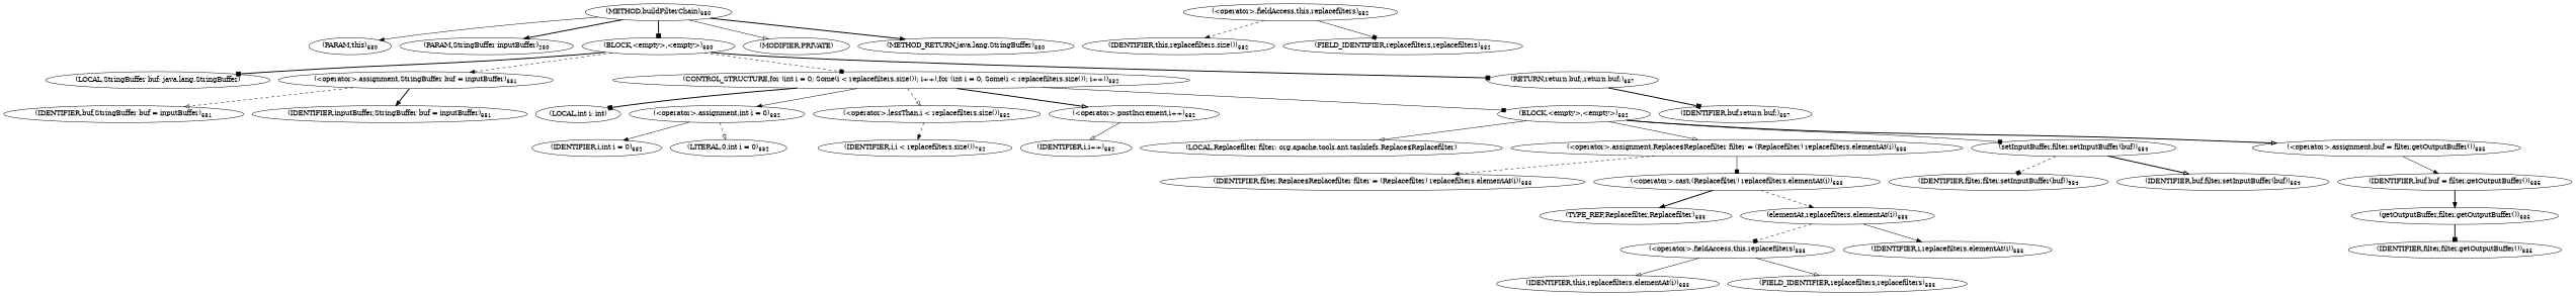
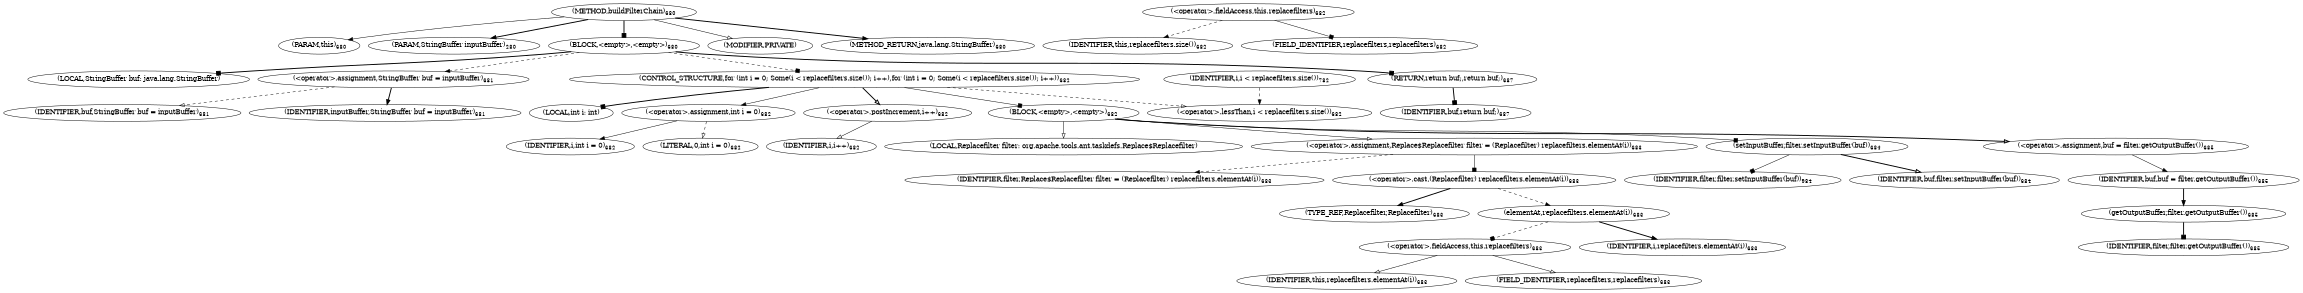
  digraph {
    edge [arrowhead=normal style=bold]
    n1 [label=<(METHOD,buildFilterChain)<SUB>680</SUB>>]
    n2 [label=<(PARAM,this)<SUB>680</SUB>>]
    n3 [label=<(PARAM,StringBuffer inputBuffer)<SUB>280</SUB>>]
    n4 [label=<(BLOCK,&lt;empty&gt;,&lt;empty&gt;)<SUB>680</SUB>>]
    n5 [label=<(MODIFIER,PRIVATE)>]
    n6 [label=<(METHOD_RETURN,java.lang.StringBuffer)<SUB>680</SUB>>]
    n7 [label=<(LOCAL,StringBuffer buf: java.lang.StringBuffer)>]
    n8 [label=<(&lt;operator&gt;.assignment,StringBuffer buf = inputBuffer)<SUB>681</SUB>>]
    n9 [label=<(CONTROL_STRUCTURE,for (int i = 0; Some(i &lt; replacefilters.size()); i++),for (int i = 0; Some(i &lt; replacefilters.size()); i++))<SUB>682</SUB>>]
    n10 [label=<(RETURN,return buf;,return buf;)<SUB>687</SUB>>]
    n11 [label=<(IDENTIFIER,buf,StringBuffer buf = inputBuffer)<SUB>681</SUB>>]
    n12 [label=<(IDENTIFIER,inputBuffer,StringBuffer buf = inputBuffer)<SUB>681</SUB>>]
    n13 [label=<(LOCAL,int i: int)>]
    n14 [label=<(&lt;operator&gt;.assignment,int i = 0)<SUB>682</SUB>>]
    n15 [label=<(&lt;operator&gt;.lessThan,i &lt; replacefilters.size())<SUB>682</SUB>>]
    n16 [label=<(&lt;operator&gt;.postIncrement,i++)<SUB>682</SUB>>]
    n17 [label=<(BLOCK,&lt;empty&gt;,&lt;empty&gt;)<SUB>682</SUB>>]
    n18 [label=<(IDENTIFIER,buf,return buf;)<SUB>687</SUB>>]
    n19 [label=<(IDENTIFIER,i,int i = 0)<SUB>682</SUB>>]
    n20 [label=<(LITERAL,0,int i = 0)<SUB>682</SUB>>]
    n21 [label=<(IDENTIFIER,i,i &lt; replacefilters.size())<SUB>782</SUB>>]
    n22 [label=<(IDENTIFIER,i,i++)<SUB>682</SUB>>]
    n23 [label=<(LOCAL,Replacefilter filter: org.apache.tools.ant.taskdefs.Replace$Replacefilter)>]
    n24 [label=<(&lt;operator&gt;.assignment,Replace$Replacefilter filter = (Replacefilter) replacefilters.elementAt(i))<SUB>683</SUB>>]
    n25 [label=<(setInputBuffer,filter.setInputBuffer(buf))<SUB>684</SUB>>]
    n26 [label=<(&lt;operator&gt;.assignment,buf = filter.getOutputBuffer())<SUB>685</SUB>>]
    n27 [label=<(&lt;operator&gt;.fieldAccess,this.replacefilters)<SUB>682</SUB>>]
    n28 [label=<(IDENTIFIER,this,replacefilters.size())<SUB>682</SUB>>]
    n29 [label=<(FIELD_IDENTIFIER,replacefilters,replacefilters)<SUB>682</SUB>>]
    n30 [label=<(IDENTIFIER,filter,Replace$Replacefilter filter = (Replacefilter) replacefilters.elementAt(i))<SUB>683</SUB>>]
    n31 [label=<(&lt;operator&gt;.cast,(Replacefilter) replacefilters.elementAt(i))<SUB>683</SUB>>]
    n32 [label=<(IDENTIFIER,filter,filter.setInputBuffer(buf))<SUB>984</SUB>>]
    n33 [label=<(IDENTIFIER,buf,filter.setInputBuffer(buf))<SUB>684</SUB>>]
    n34 [label=<(IDENTIFIER,buf,buf = filter.getOutputBuffer())<SUB>685</SUB>>]
    n35 [label=<(TYPE_REF,Replacefilter,Replacefilter)<SUB>683</SUB>>]
    n36 [label=<(elementAt,replacefilters.elementAt(i))<SUB>683</SUB>>]
    n37 [label=<(&lt;operator&gt;.fieldAccess,this.replacefilters)<SUB>683</SUB>>]
    n38 [label=<(IDENTIFIER,i,replacefilters.elementAt(i))<SUB>683</SUB>>]
    n39 [label=<(IDENTIFIER,this,replacefilters.elementAt(i))<SUB>683</SUB>>]
    n40 [label=<(FIELD_IDENTIFIER,replacefilters,replacefilters)<SUB>683</SUB>>]
    n41 [label=<(getOutputBuffer,filter.getOutputBuffer())<SUB>685</SUB>>]
    n42 [label=<(IDENTIFIER,filter,filter.getOutputBuffer())<SUB>685</SUB>>]
    n1 -> n2 [style=solid]
    n1 -> n3
    n1 -> n4 [arrowhead=box]
    n1 -> n5 [arrowhead=onormal style=solid]
    n1 -> n6
    n4 -> n7 [arrowhead=box]
    n4 -> n8 [style=dashed]
    n4 -> n9 [arrowhead=box style=dashed]
    n4 -> n10 [arrowhead=box]
    n8 -> n11 [arrowhead=onormal style=dashed]
    n8 -> n12
    n9 -> n13 [arrowhead=box]
    n9 -> n14 [style=solid]
    n9 -> n15 [arrowhead=onormal style=dashed]
    n9 -> n16 [arrowhead=onormal]
    n9 -> n17 [arrowhead=box style=solid]
    n10 -> n18 [arrowhead=box]
    n14 -> n19 [style=solid]
    n14 -> n20 [arrowhead=onormal style=dashed]
-   n15 -> n21 [style=dashed]
+   n21 -> n15 [style=dashed]
    n16 -> n22 [arrowhead=onormal style=solid]
    n17 -> n23 [arrowhead=onormal style=solid]
    n17 -> n24 [arrowhead=onormal style=solid]
    n17 -> n25 [arrowhead=box style=solid]
    n17 -> n26 [arrowhead=onormal]
    n24 -> n30 [style=dashed]
    n24 -> n31 [arrowhead=box style=solid]
-   n25 -> n32 [arrowhead=box style=dashed]
+   n25 -> n32 [arrowhead=box style=solid]
    n25 -> n33 [arrowhead=onormal]
    n26 -> n34 [style=solid]
    n27 -> n28 [style=dashed]
    n27 -> n29 [arrowhead=box style=solid]
    n31 -> n35
    n31 -> n36 [style=dashed]
    n34 -> n41
    n36 -> n37 [arrowhead=box style=dashed]
-   n36 -> n38 [style=solid]
+   n36 -> n38
    n37 -> n39 [arrowhead=onormal style=solid]
    n37 -> n40 [arrowhead=onormal style=solid]
    n41 -> n42 [arrowhead=box]
  }
